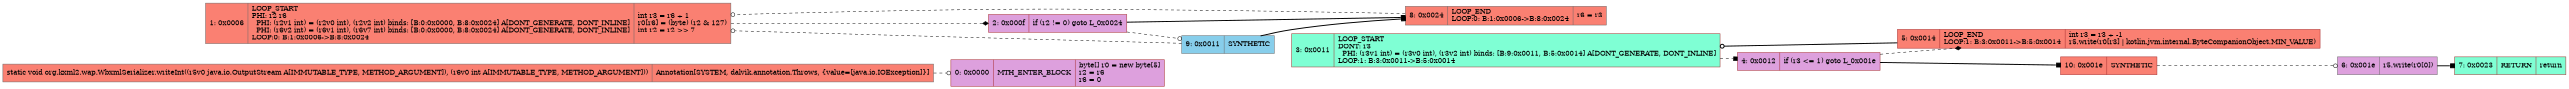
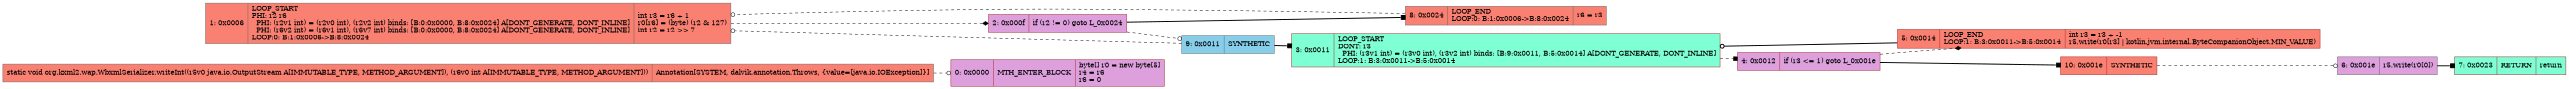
  digraph {
    rankdir=LR
    node [color=brown fillcolor=salmon shape=record style=filled]
    edge [arrowhead=odot style=dashed]
-   n1 [fillcolor=plum label="{0\:\ 0x0000|MTH_ENTER_BLOCK\l|byte[] r0 = new byte[5]\lr2 = r6\lr6 = 0\l}"]
+   n1 [fillcolor=plum label="{0\:\ 0x0000|MTH_ENTER_BLOCK\l|byte[] r0 = new byte[5]\lr4 = r6\lr6 = 0\l}"]
    n2 [color=gray40 label="{1\:\ 0x0006|LOOP_START\lPHI: r2 r6 \l  PHI: (r2v1 int) = (r2v0 int), (r2v2 int) binds: [B:0:0x0000, B:8:0x0024] A[DONT_GENERATE, DONT_INLINE]\l  PHI: (r6v2 int) = (r6v1 int), (r6v7 int) binds: [B:0:0x0000, B:8:0x0024] A[DONT_GENERATE, DONT_INLINE]\lLOOP:0: B:1:0x0006\-\>B:8:0x0024\l|int r3 = r6 + 1\lr0[r6] = (byte) (r2 & 127)\lint r2 = r2 \>\> 7\l}"]
    n3 [fillcolor=plum label="{2\:\ 0x000f|if (r2 != 0) goto L_0x0024\l}"]
    n4 [color=gray40 label="{8\:\ 0x0024|LOOP_END\lLOOP:0: B:1:0x0006\-\>B:8:0x0024\l|r6 = r3\l}"]
    n5 [color=gray40 fillcolor=skyblue label="{9\:\ 0x0011|SYNTHETIC\l}"]
    n6 [fillcolor=aquamarine label="{3\:\ 0x0011|LOOP_START\lDONT: r3 \l  PHI: (r3v1 int) = (r3v0 int), (r3v2 int) binds: [B:9:0x0011, B:5:0x0014] A[DONT_GENERATE, DONT_INLINE]\lLOOP:1: B:3:0x0011\-\>B:5:0x0014\l}"]
    n7 [fillcolor=plum label="{4\:\ 0x0012|if (r3 \<= 1) goto L_0x001e\l}"]
    n8 [label="{5\:\ 0x0014|LOOP_END\lLOOP:1: B:3:0x0011\-\>B:5:0x0014\l|int r3 = r3 + \-1\lr5.write(r0[r3] \| kotlin.jvm.internal.ByteCompanionObject.MIN_VALUE)\l}"]
    n9 [label="{10\:\ 0x001e|SYNTHETIC\l}"]
    n10 [color=gray40 fillcolor=plum label="{6\:\ 0x001e|r5.write(r0[0])\l}"]
    n11 [fillcolor=aquamarine label="{7\:\ 0x0023|RETURN\l|return\l}"]
    n12 [color=gray40 label="{static void org.kxml2.wap.WbxmlSerializer.writeInt((r5v0 java.io.OutputStream A[IMMUTABLE_TYPE, METHOD_ARGUMENT]), (r6v0 int A[IMMUTABLE_TYPE, METHOD_ARGUMENT]))  | Annotation[SYSTEM, dalvik.annotation.Throws, \{value=[java.io.IOException]\}]\l}"]
    n2 -> n3 [arrowhead=diamond]
    n3 -> n4 [arrowhead=box style=bold]
    n3 -> n5
    n4 -> n2
    n5 -> n2
-   n5 -> n4 [arrowhead=box style=bold]
+   n5 -> n6 [arrowhead=box style=bold]
    n6 -> n7 [arrowhead=box]
    n7 -> n8 [arrowhead=diamond]
    n7 -> n9 [arrowhead=box style=bold]
    n8 -> n6 [style=bold]
    n9 -> n10
    n10 -> n11 [arrowhead=box style=bold]
    n12 -> n1
  }
